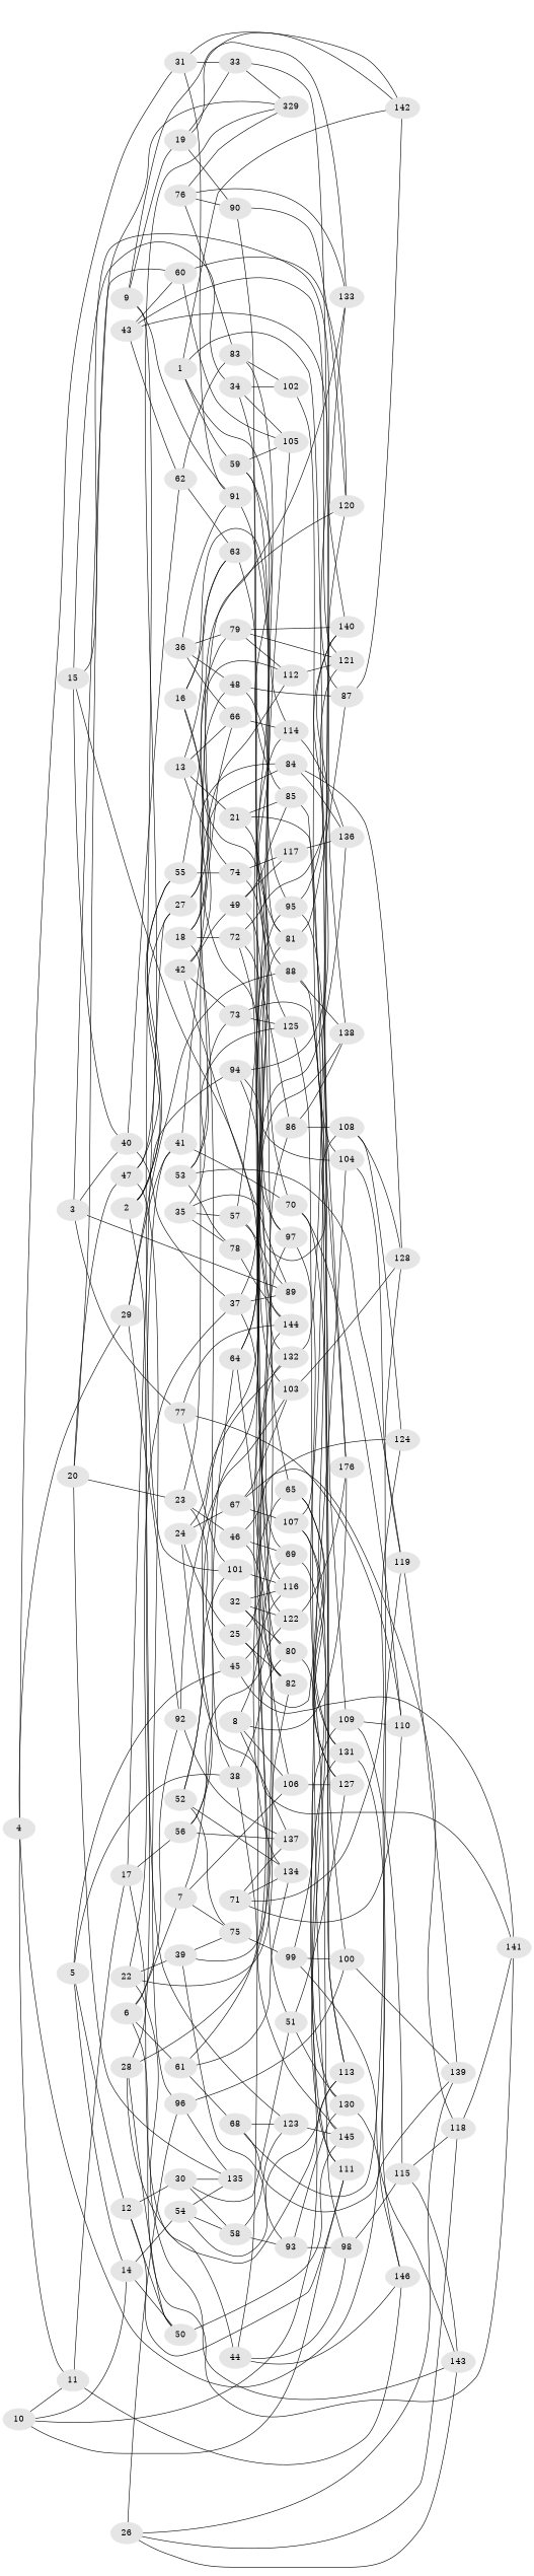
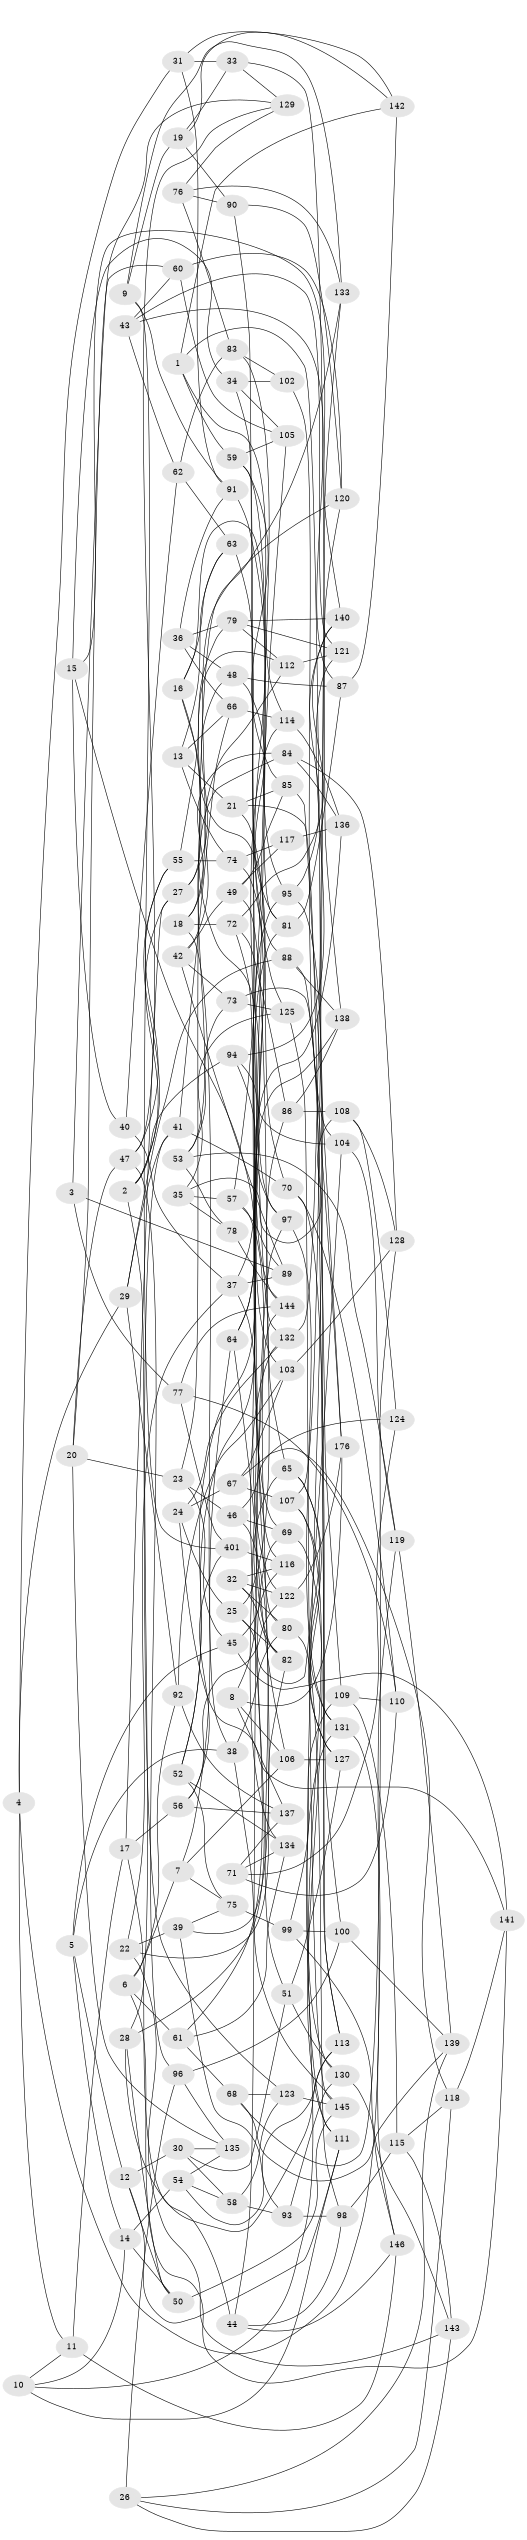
  graph {
    rankdir=LR
    node [color=gray90 style=filled]
    1
    59
    113
    114
    142
    85
    69
    105
    136
    2
    27
    55
    94
    123
    48
    112
    74
    79
    97
    104
    121
    145
    3
    40
    77
    89
-   129 [label=329]
+   129
    37
    62
-   101
+   101 [label=401]
    144
    110
    4
    11
    29
    31
    119
    17
    146
    92
    41
    88
    91
    33
    139
    5
    12
    14
    38
    45
    111
    30
    50
    54
    80
    141
    116
    6
    7
    61
    64
    75
    106
    132
    134
    68
    137
    103
    81
    95
    99
    127
    8
    65
    n75 [label=176]
    131
    9
    19
    133
    90
    125
    10
    44
    56
    135
    51
    58
    13
    21
    63
    66
    70
    100
    117
    15
    34
    122
    140
    102
    16
    87
    128
    98
    18
    72
    84
    120
    86
    138
    20
    23
    47
    60
    46
    96
    22
    39
    82
    143
    93
    124
    24
    25
    67
    118
    107
    108
    26
    28
    130
    32
    35
    57
    78
    36
    83
    42
    49
    73
    109
    43
    115
    52
    53
    71
    76
    1 -- 59
    1 -- 113
    1 -- 114
    1 -- 142
    59 -- 85
    59 -- 69
    59 -- 105
    114 -- 136
    85 -- n75
    69 -- 111
    2 -- 27
    2 -- 55
    2 -- 94
    2 -- 123
    27 -- 48
    27 -- 112
    55 -- 74
    55 -- 79
    94 -- 97
    94 -- 104
    94 -- 121
    123 -- 145
    48 -- 81
    48 -- 87
    112 -- 121
    74 -- 144
    74 -- 117
    79 -- 112
    79 -- 121
    79 -- 140
    97 -- 131
    104 -- 119
-   3 -- 40
    3 -- 77
    3 -- 89
    3 -- 129
    40 -- 37
    40 -- 62
    77 -- 101
    77 -- 144
    77 -- 110
    37 -- 114
    37 -- 89
    37 -- 134
    62 -- 63
    62 -- 83
    101 -- 116
    4 -- 11
    4 -- 29
    4 -- 31
    4 -- 119
    11 -- 17
    11 -- 146
    29 -- 92
    29 -- 41
    29 -- 88
    31 -- 142
    31 -- 91
    31 -- 33
    119 -- 139
    17 -- 27
    17 -- 44
    17 -- 56
    92 -- 137
    92 -- 103
    41 -- 66
    41 -- 70
    88 -- n75
    88 -- 138
    91 -- 125
    33 -- 129
    33 -- 138
    5 -- 12
    5 -- 14
    5 -- 38
    5 -- 45
    12 -- 111
    12 -- 30
    12 -- 50
    14 -- 50
    14 -- 54
    38 -- 145
    38 -- 80
    45 -- 141
    45 -- 116
    30 -- 135
    30 -- 51
    30 -- 58
    50 -- 145
    54 -- 113
    54 -- 135
    54 -- 58
    80 -- 98
    6 -- 92
    6 -- 141
    6 -- 7
    6 -- 61
    7 -- 64
    7 -- 75
    7 -- 106
    61 -- 132
    61 -- 134
    61 -- 68
    64 -- 106
    64 -- 81
    64 -- 95
    75 -- 99
    106 -- 127
    132 -- 133
    68 -- 123
    68 -- 139
    68 -- 128
    103 -- 128
    81 -- 87
    95 -- 111
    95 -- 140
    99 -- 100
    99 -- 143
    99 -- 109
    8 -- 106
    8 -- 137
    8 -- 65
    8 -- n75
    65 -- 127
    65 -- 131
    131 -- 146
    9 -- 101
    9 -- 91
    9 -- 19
    9 -- 133
    19 -- 142
    19 -- 33
    19 -- 90
    90 -- 132
    90 -- 120
    125 -- 145
    10 -- 11
    10 -- 14
    10 -- 111
    10 -- 131
    44 -- 97
    44 -- 146
    44 -- 98
    56 -- 101
    56 -- 137
    56 -- 122
    51 -- 127
    51 -- 130
    58 -- 123
    58 -- 93
    13 -- 74
    13 -- 21
    13 -- 63
    13 -- 66
    21 -- 85
    21 -- 70
    21 -- 100
    63 -- 88
    66 -- 114
    70 -- 113
    70 -- 110
    100 -- 139
    117 -- 136
    15 -- 40
    15 -- 34
    15 -- 122
    15 -- 140
    34 -- 105
    34 -- 80
    34 -- 102
    122 -- n75
    102 -- 104
    16 -- 97
    16 -- 103
    16 -- 81
    16 -- 63
    87 -- 142
    98 -- 115
    18 -- 38
    18 -- 72
    18 -- 84
    18 -- 120
    72 -- 116
    72 -- 140
    72 -- 86
    84 -- 136
    84 -- 128
    86 -- 138
    86 -- 108
    20 -- 135
    20 -- 23
    20 -- 47
    20 -- 60
    23 -- 45
    23 -- 133
    23 -- 46
    47 -- 55
    47 -- 129
    47 -- 96
    60 -- 105
    60 -- 120
    46 -- 69
    46 -- 51
    46 -- 124
    96 -- 135
    96 -- 100
    22 -- 37
    22 -- 39
    22 -- 82
    22 -- 143
    39 -- 144
    39 -- 75
    39 -- 93
    93 -- 98
    93 -- 130
    24 -- 141
    24 -- 132
    24 -- 25
    24 -- 67
    25 -- 104
    25 -- 86
    25 -- 82
    67 -- 103
    67 -- 118
    67 -- 107
    118 -- 141
    107 -- 127
    107 -- 120
    107 -- 130
    108 -- 128
    108 -- 124
    26 -- 139
    26 -- 96
    26 -- 143
    26 -- 118
    28 -- 113
    28 -- 69
    28 -- 41
    28 -- 50
    130 -- 146
    32 -- 80
    32 -- 116
    32 -- 122
    32 -- 82
    35 -- 125
    35 -- 108
    35 -- 57
    35 -- 78
    57 -- 105
    57 -- 89
    57 -- 82
    78 -- 144
    36 -- 48
    36 -- 79
    36 -- 91
    36 -- 66
    83 -- 95
    83 -- 102
    42 -- 112
    42 -- 89
    42 -- 49
    42 -- 73
    49 -- 85
    49 -- 65
    49 -- 117
    73 -- 125
    73 -- 109
    109 -- 110
    109 -- 115
    43 -- 121
    43 -- 62
    43 -- 87
    43 -- 60
    115 -- 143
    115 -- 118
    52 -- 136
    52 -- 75
    52 -- 134
    52 -- 138
    53 -- 119
    53 -- 84
    53 -- 78
    53 -- 73
    71 -- 110
    71 -- 134
    71 -- 137
    71 -- 124
    76 -- 129
    76 -- 133
    76 -- 90
    76 -- 83
  }
